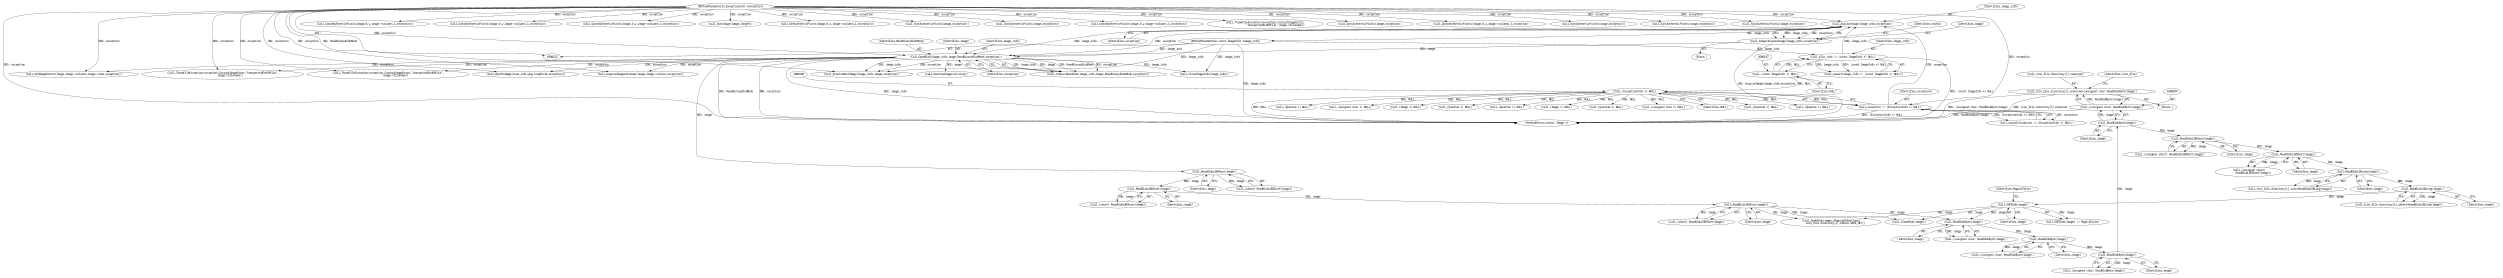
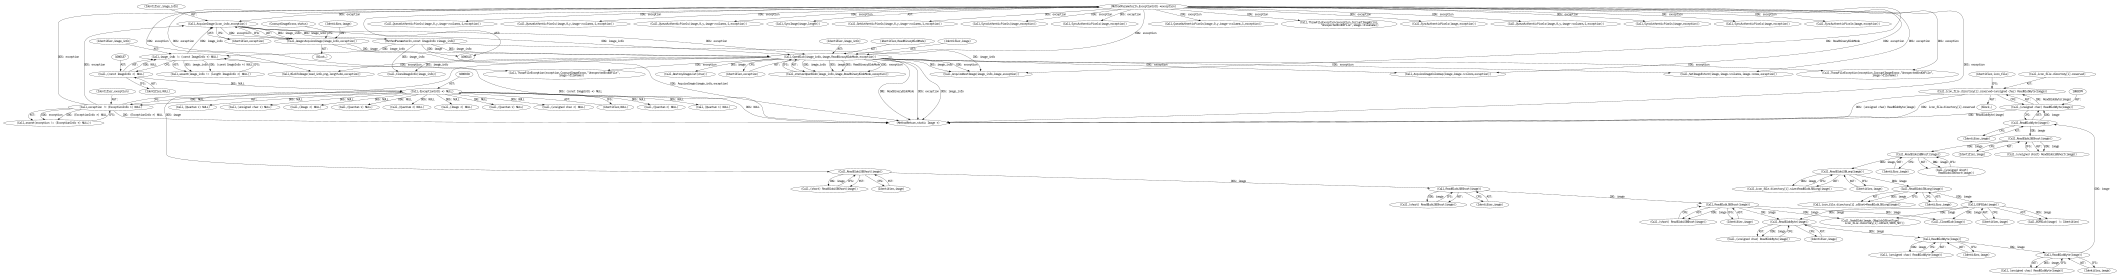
  digraph {
    fontname="IBM Plex Mono"
    node [fontname="IBM Plex Mono"]
    edge [fontname="IBM Plex Mono"]
    n1 [label="(Call,icon_file.directory[i].reserved=(unsigned char) ReadBlobByte(image))"]
    n2 [label="(Call,(unsigned char) ReadBlobByte(image))"]
    n3 [label="(Block,)"]
    n4 [label="(MethodReturn,static Image *)"]
    n5 [label="(Call,ReadBlobByte(image))"]
    n6 [label="(Call,ReadBlobLSBShort(image))"]
    n7 [label="(Identifier,image)"]
    n8 [label="(Call,ReadBlobLSBShort(image))"]
    n9 [label="(Identifier,image)"]
    n10 [label="(Call,(unsigned short) ReadBlobLSBShort(image))"]
    n11 [label="(Call,ReadBlobByte(image))"]
    n12 [label="(Call,(unsigned char) ReadBlobByte(image))"]
    n13 [label="(Identifier,image)"]
    n14 [label="(Call,ReadBlobByte(image))"]
    n15 [label="(Call,(unsigned char) ReadBlobByte(image))"]
    n16 [label="(Identifier,image)"]
    n17 [label="(Call,ReadBlobByte(image))"]
    n18 [label="(Identifier,image)"]
    n19 [label="(Call,(unsigned char) ReadBlobByte(image))"]
    n20 [label="(Call,EOFBlob(image))"]
    n21 [label="(Call,CloseBlob(image))"]
    n22 [label="(Identifier,image)"]
    n23 [label="(Call,SeekBlob(image,(MagickOffsetType)\n      icon_file.directory[i].offset,SEEK_SET))"]
-   n24 [label="(Call,EOFBlob(image) != MagickFalse)"]
+   n24 [label="(Call,EOFBlob(image) != Identifier)"]
    n25 [label="(Call,ReadBlobLSBLong(image))"]
    n26 [label="(Identifier,image)"]
    n27 [label="(Call,icon_file.directory[i].offset=ReadBlobLSBLong(image))"]
    n28 [label="(Call,ReadBlobLSBLong(image))"]
    n29 [label="(Call,icon_file.directory[i].size=ReadBlobLSBLong(image))"]
    n30 [label="(Identifier,image)"]
    n31 [label="(Call,(unsigned short)\n      ReadBlobLSBShort(image))"]
    n32 [label="(Identifier,image)"]
    n33 [label="(Call,ReadBlobLSBShort(image))"]
    n34 [label="(Call,(short) ReadBlobLSBShort(image))"]
    n35 [label="(Identifier,image)"]
    n36 [label="(Call,ReadBlobLSBShort(image))"]
    n37 [label="(Identifier,image)"]
    n38 [label="(Call,(short) ReadBlobLSBShort(image))"]
    n39 [label="(Call,ReadBlobLSBShort(image))"]
    n40 [label="(Identifier,image)"]
    n41 [label="(Call,(short) ReadBlobLSBShort(image))"]
    n42 [label="(Call,OpenBlob(image_info,image,ReadBinaryBlobMode,exception))"]
    n43 [label="(Call,SetImageExtent(image,image->columns,image->rows,exception))"]
    n44 [label="(Call,ThrowFileException(exception,CorruptImageError,\"UnexpectedEndOfFile\",\n          image->filename))"]
    n45 [label="(Call,ThrowFileException(exception,CorruptImageError,\"UnexpectedEndOfFile\",\n          image->filename))"]
    n46 [label="(Call,BlobToImage(read_info,png,length+16,exception))"]
    n47 [label="(Call,AcquireImageColormap(image,image->colors,exception))"]
    n48 [label="(Call,AcquireNextImage(image_info,image,exception))"]
    n49 [label="(Call,CloneImageInfo(image_info))"]
    n50 [label="(Call,DestroyImageList(char))"]
    n51 [label="(Identifier,exception)"]
    n52 [label="(Call,status=OpenBlob(image_info,image,ReadBinaryBlobMode,exception))"]
-   n53 [label="(Call,AcquireImage(image_info,exception))"]
+   n53 [label="(Call,AcquireImage(icon_info,exception))"]
    n54 [label="(Call,image=AcquireImage(image_info,exception))"]
    n55 [label="(Identifier,exception)"]
    n56 [label="(MethodParameterIn,const ImageInfo *image_info)"]
    n57 [label="(Block,)"]
-   n58 [label="(Call,file_info != (const ImageInfo *) NULL)"]
+   n58 [label="(Call,image_info != (const ImageInfo *) NULL)"]
    n59 [label="(Call,(const ImageInfo *) NULL)"]
-   n60 [label="(Call,assert(image_info != (const ImageInfo *) NULL))"]
+   n60 [label="(Call,assert(image_info != (length ImageInfo *) NULL))"]
    n61 [label="(Call,(ExceptionInfo *) NULL)"]
    n62 [label="(Identifier,NULL)"]
    1000113
    n64 [label="(Call,exception != (ExceptionInfo *) NULL)"]
    n65 [label="(Call,(Quantum *) NULL)"]
    n66 [label="(Call,(unsigned char *) NULL)"]
    n67 [label="(Call,(Image *) NULL)"]
    n68 [label="(Call,(Quantum *) NULL)"]
    n69 [label="(Call,(Quantum *) NULL)"]
    n70 [label="(Call,(Image *) NULL)"]
    n71 [label="(Call,(Quantum *) NULL)"]
    n72 [label="(Call,(unsigned char *) NULL)"]
    n73 [label="(Identifier,NULL)"]
    n74 [label="(Call,(Quantum *) NULL)"]
    n75 [label="(Call,(Quantum *) NULL)"]
    n76 [label="(Call,assert(exception != (ExceptionInfo *) NULL))"]
    n77 [label="(MethodParameterIn,ExceptionInfo *exception)"]
    n78 [label="(Call,QueueAuthenticPixels(image,0,y,image->columns,1,exception))"]
    n79 [label="(Call,QueueAuthenticPixels(image,0,y,image->columns,1,exception))"]
    n80 [label="(Call,QueueAuthenticPixels(image,0,y,image->columns,1,exception))"]
    n81 [label="(Call,SyncImage(image,length))"]
    n82 [label="(Call,GetAuthenticPixels(image,0,y,image->columns,1,exception))"]
    n83 [label="(Call,SyncAuthenticPixels(image,exception))"]
    n84 [label="(Call,SyncAuthenticPixels(image,exception))"]
    n85 [label="(Call,QueueAuthenticPixels(image,0,y,image->columns,1,exception))"]
    n86 [label="(Call,ThrowFileException(exception,CorruptImageError,\n              \"UnexpectedEndOfFile\",image->filename))"]
    n87 [label="(Call,SyncAuthenticPixels(image,exception))"]
    n88 [label="(Call,QueueAuthenticPixels(image,0,y,image->columns,1,exception))"]
    n89 [label="(Call,SyncAuthenticPixels(image,exception))"]
    n90 [label="(Call,SyncAuthenticPixels(image,exception))"]
    n91 [label="(Call,SyncAuthenticPixels(image,exception))"]
    n92 [label="(Identifier,ReadBinaryBlobMode)"]
    n93 [label="(Identifier,image)"]
    n94 [label="(Identifier,image_info)"]
-   n95 [label="(Identifier,status)"]
+   n95 [label="(CorruptImageError,status)"]
    n96 [label="(Identifier,image_info)"]
    n97 [label="(Identifier,exception)"]
    n98 [label="(Call,icon_file.directory[i].reserved)"]
    n99 [label="(Identifier,image)"]
    n100 [label="(Identifier,image_info)"]
    n101 [label="(Identifier,icon_file)"]
-   n102 [label="(Identifier,MagickFalse)"]
    1000299
    1000137
    1000158
    n1 -> n2 [label="CFG: "]
    n1 -> n3 [label="AST: "]
    n1 -> n4 [label="DDG: (unsigned char) ReadBlobByte(image)"]
    n1 -> n4 [label="DDG: icon_file.directory[i].reserved"]
    n2 -> n1 [label="AST: "]
    n2 -> n1 [label="DDG: ReadBlobByte(image)"]
    n2 -> n4 [label="DDG: ReadBlobByte(image)"]
    n2 -> n5 [label="CFG: "]
    n5 -> n2 [label="AST: "]
    n5 -> n2 [label="DDG: image"]
    n5 -> n6 [label="DDG: image"]
    n5 -> n7 [label="CFG: "]
    n6 -> n8 [label="DDG: image"]
    n6 -> n9 [label="CFG: "]
    n6 -> n10 [label="AST: "]
    n6 -> n10 [label="DDG: image"]
    n7 -> n5 [label="AST: "]
    n8 -> n28 [label="DDG: image"]
    n8 -> n31 [label="AST: "]
    n8 -> n31 [label="DDG: image"]
    n8 -> n32 [label="CFG: "]
    n9 -> n6 [label="AST: "]
    n10 -> n6 [label="CFG: "]
    n11 -> n5 [label="DDG: image"]
    n11 -> n12 [label="AST: "]
    n11 -> n12 [label="DDG: image"]
    n11 -> n13 [label="CFG: "]
    n12 -> n11 [label="CFG: "]
    n13 -> n11 [label="AST: "]
    n14 -> n11 [label="DDG: image"]
    n14 -> n15 [label="AST: "]
    n14 -> n15 [label="DDG: image"]
    n14 -> n16 [label="CFG: "]
    n15 -> n14 [label="CFG: "]
    n16 -> n14 [label="AST: "]
    n17 -> n14 [label="DDG: image"]
    n17 -> n18 [label="CFG: "]
    n17 -> n19 [label="AST: "]
    n17 -> n19 [label="DDG: image"]
    n18 -> n17 [label="AST: "]
    n19 -> n17 [label="CFG: "]
    n20 -> n17 [label="DDG: image"]
    n20 -> n21 [label="DDG: image"]
    n20 -> n22 [label="CFG: "]
    n20 -> n23 [label="DDG: image"]
    n20 -> n24 [label="AST: "]
    n20 -> n24 [label="DDG: image"]
    n22 -> n20 [label="AST: "]
    n25 -> n20 [label="DDG: image"]
    n25 -> n26 [label="CFG: "]
    n25 -> n27 [label="AST: "]
    n25 -> n27 [label="DDG: image"]
    n26 -> n25 [label="AST: "]
    n27 -> n25 [label="CFG: "]
    n28 -> n25 [label="DDG: image"]
    n28 -> n29 [label="AST: "]
    n28 -> n29 [label="DDG: image"]
    n28 -> n30 [label="CFG: "]
    n29 -> n28 [label="CFG: "]
    n30 -> n28 [label="AST: "]
    n31 -> n8 [label="CFG: "]
    n32 -> n8 [label="AST: "]
    n33 -> n17 [label="DDG: image"]
    n33 -> n21 [label="DDG: image"]
    n33 -> n23 [label="DDG: image"]
    n33 -> n34 [label="AST: "]
    n33 -> n34 [label="DDG: image"]
    n33 -> n35 [label="CFG: "]
    n34 -> n33 [label="CFG: "]
    n35 -> n33 [label="AST: "]
    n36 -> n33 [label="DDG: image"]
    n36 -> n37 [label="CFG: "]
    n36 -> n38 [label="AST: "]
    n36 -> n38 [label="DDG: image"]
    n37 -> n36 [label="AST: "]
    n38 -> n36 [label="CFG: "]
    n39 -> n36 [label="DDG: image"]
    n39 -> n40 [label="CFG: "]
    n39 -> n41 [label="AST: "]
    n39 -> n41 [label="DDG: image"]
    n40 -> n39 [label="AST: "]
    n41 -> n39 [label="CFG: "]
    n42 -> n4 [label="DDG: ReadBinaryBlobMode"]
    n42 -> n4 [label="DDG: exception"]
    n42 -> n4 [label="DDG: image_info"]
    n42 -> n39 [label="DDG: image"]
    n42 -> n43 [label="DDG: exception"]
    n42 -> n44 [label="DDG: exception"]
    n42 -> n45 [label="DDG: exception"]
    n42 -> n46 [label="DDG: exception"]
    n42 -> n47 [label="DDG: exception"]
    n42 -> n48 [label="DDG: image_info"]
    n42 -> n48 [label="DDG: exception"]
    n42 -> n49 [label="DDG: image_info"]
    n42 -> n50 [label="DDG: image"]
    n42 -> n51 [label="CFG: "]
    n42 -> n52 [label="AST: "]
    n42 -> n52 [label="DDG: image_info"]
    n42 -> n52 [label="DDG: image"]
    n42 -> n52 [label="DDG: ReadBinaryBlobMode"]
    n42 -> n52 [label="DDG: exception"]
    n51 -> n42 [label="AST: "]
    n52 -> n42 [label="CFG: "]
    n53 -> n42 [label="DDG: image_info"]
    n53 -> n42 [label="DDG: exception"]
    n53 -> n54 [label="AST: "]
    n53 -> n54 [label="DDG: image_info"]
    n53 -> n54 [label="DDG: exception"]
    n53 -> n55 [label="CFG: "]
    n53 -> n56 [label="DDG: image_info"]
    n54 -> n4 [label="DDG: AcquireImage(image_info,exception)"]
    n54 -> n42 [label="DDG: image"]
    n54 -> n53 [label="CFG: "]
    n54 -> n57 [label="AST: "]
    n55 -> n53 [label="AST: "]
-   n56 -> n4 [label="DDG: image_info"]
    n56 -> n42 [label="DDG: image_info"]
    n56 -> n48 [label="DDG: image_info"]
    n56 -> n49 [label="DDG: image_info"]
    n56 -> n58 [label="DDG: image_info"]
-   n56 -> 1000113 [label="AST: "]
+   n56 -> 1000113 [label="DDG: image"]
    n58 -> n4 [label="DDG: (const ImageInfo *) NULL"]
    n58 -> n53 [label="DDG: image_info"]
    n58 -> n59 [label="CFG: "]
    n58 -> n60 [label="AST: "]
    n58 -> n60 [label="DDG: image_info"]
    n58 -> n60 [label="DDG: (const ImageInfo *) NULL"]
    n59 -> n58 [label="AST: "]
    n59 -> n58 [label="DDG: NULL"]
    n59 -> n61 [label="DDG: NULL"]
    n59 -> n62 [label="CFG: "]
    n60 -> n58 [label="CFG: "]
    n61 -> n4 [label="DDG: NULL"]
    n61 -> n64 [label="AST: "]
    n61 -> n64 [label="DDG: NULL"]
    n61 -> n65 [label="DDG: NULL"]
    n61 -> n66 [label="DDG: NULL"]
    n61 -> n67 [label="DDG: NULL"]
    n61 -> n68 [label="DDG: NULL"]
    n61 -> n69 [label="DDG: NULL"]
    n61 -> n70 [label="DDG: NULL"]
    n61 -> n71 [label="DDG: NULL"]
    n61 -> n72 [label="DDG: NULL"]
    n61 -> n73 [label="CFG: "]
    n61 -> n74 [label="DDG: NULL"]
    n61 -> n75 [label="DDG: NULL"]
    n62 -> n59 [label="AST: "]
    n64 -> n4 [label="DDG: (ExceptionInfo *) NULL"]
    n64 -> n53 [label="DDG: exception"]
    n64 -> n61 [label="CFG: "]
    n64 -> n76 [label="AST: "]
    n64 -> n76 [label="DDG: exception"]
    n64 -> n76 [label="DDG: (ExceptionInfo *) NULL"]
    n73 -> n61 [label="AST: "]
    n76 -> n64 [label="CFG: "]
    n77 -> n4 [label="DDG: exception"]
    n77 -> n42 [label="DDG: exception"]
    n77 -> n43 [label="DDG: exception"]
    n77 -> n44 [label="DDG: exception"]
    n77 -> n45 [label="DDG: exception"]
    n77 -> n46 [label="DDG: exception"]
    n77 -> n47 [label="DDG: exception"]
    n77 -> n48 [label="DDG: ReadBinaryBlobMode"]
    n77 -> n53 [label="DDG: exception"]
    n77 -> 1000113 [label="AST: "]
-   n77 -> n64 [label="DDG: exception"]
+   n64 -> n77 [label="DDG: exception"]
    n77 -> n78 [label="DDG: exception"]
    n77 -> n79 [label="DDG: exception"]
    n77 -> n80 [label="DDG: exception"]
-   n77 -> n81 [label="DDG: exception"]
+   n77 -> n81 [label="AST: "]
    n77 -> n82 [label="DDG: exception"]
    n77 -> n83 [label="DDG: exception"]
    n77 -> n84 [label="DDG: exception"]
    n77 -> n85 [label="DDG: exception"]
    n77 -> n86 [label="DDG: exception"]
    n77 -> n87 [label="DDG: exception"]
    n77 -> n88 [label="DDG: exception"]
    n77 -> n89 [label="DDG: exception"]
    n77 -> n90 [label="DDG: exception"]
    n77 -> n91 [label="DDG: exception"]
    n92 -> n42 [label="AST: "]
    n93 -> n42 [label="AST: "]
    n94 -> n42 [label="AST: "]
    n95 -> n54 [label="CFG: "]
    n96 -> n53 [label="AST: "]
    n97 -> n64 [label="AST: "]
    n98 -> n1 [label="AST: "]
    n99 -> n54 [label="AST: "]
    n100 -> n58 [label="AST: "]
    n101 -> n1 [label="CFG: "]
-   n102 -> n20 [label="CFG: "]
    1000299 -> n2 [label="AST: "]
    1000137 -> n59 [label="AST: "]
    1000158 -> n61 [label="AST: "]
  }
